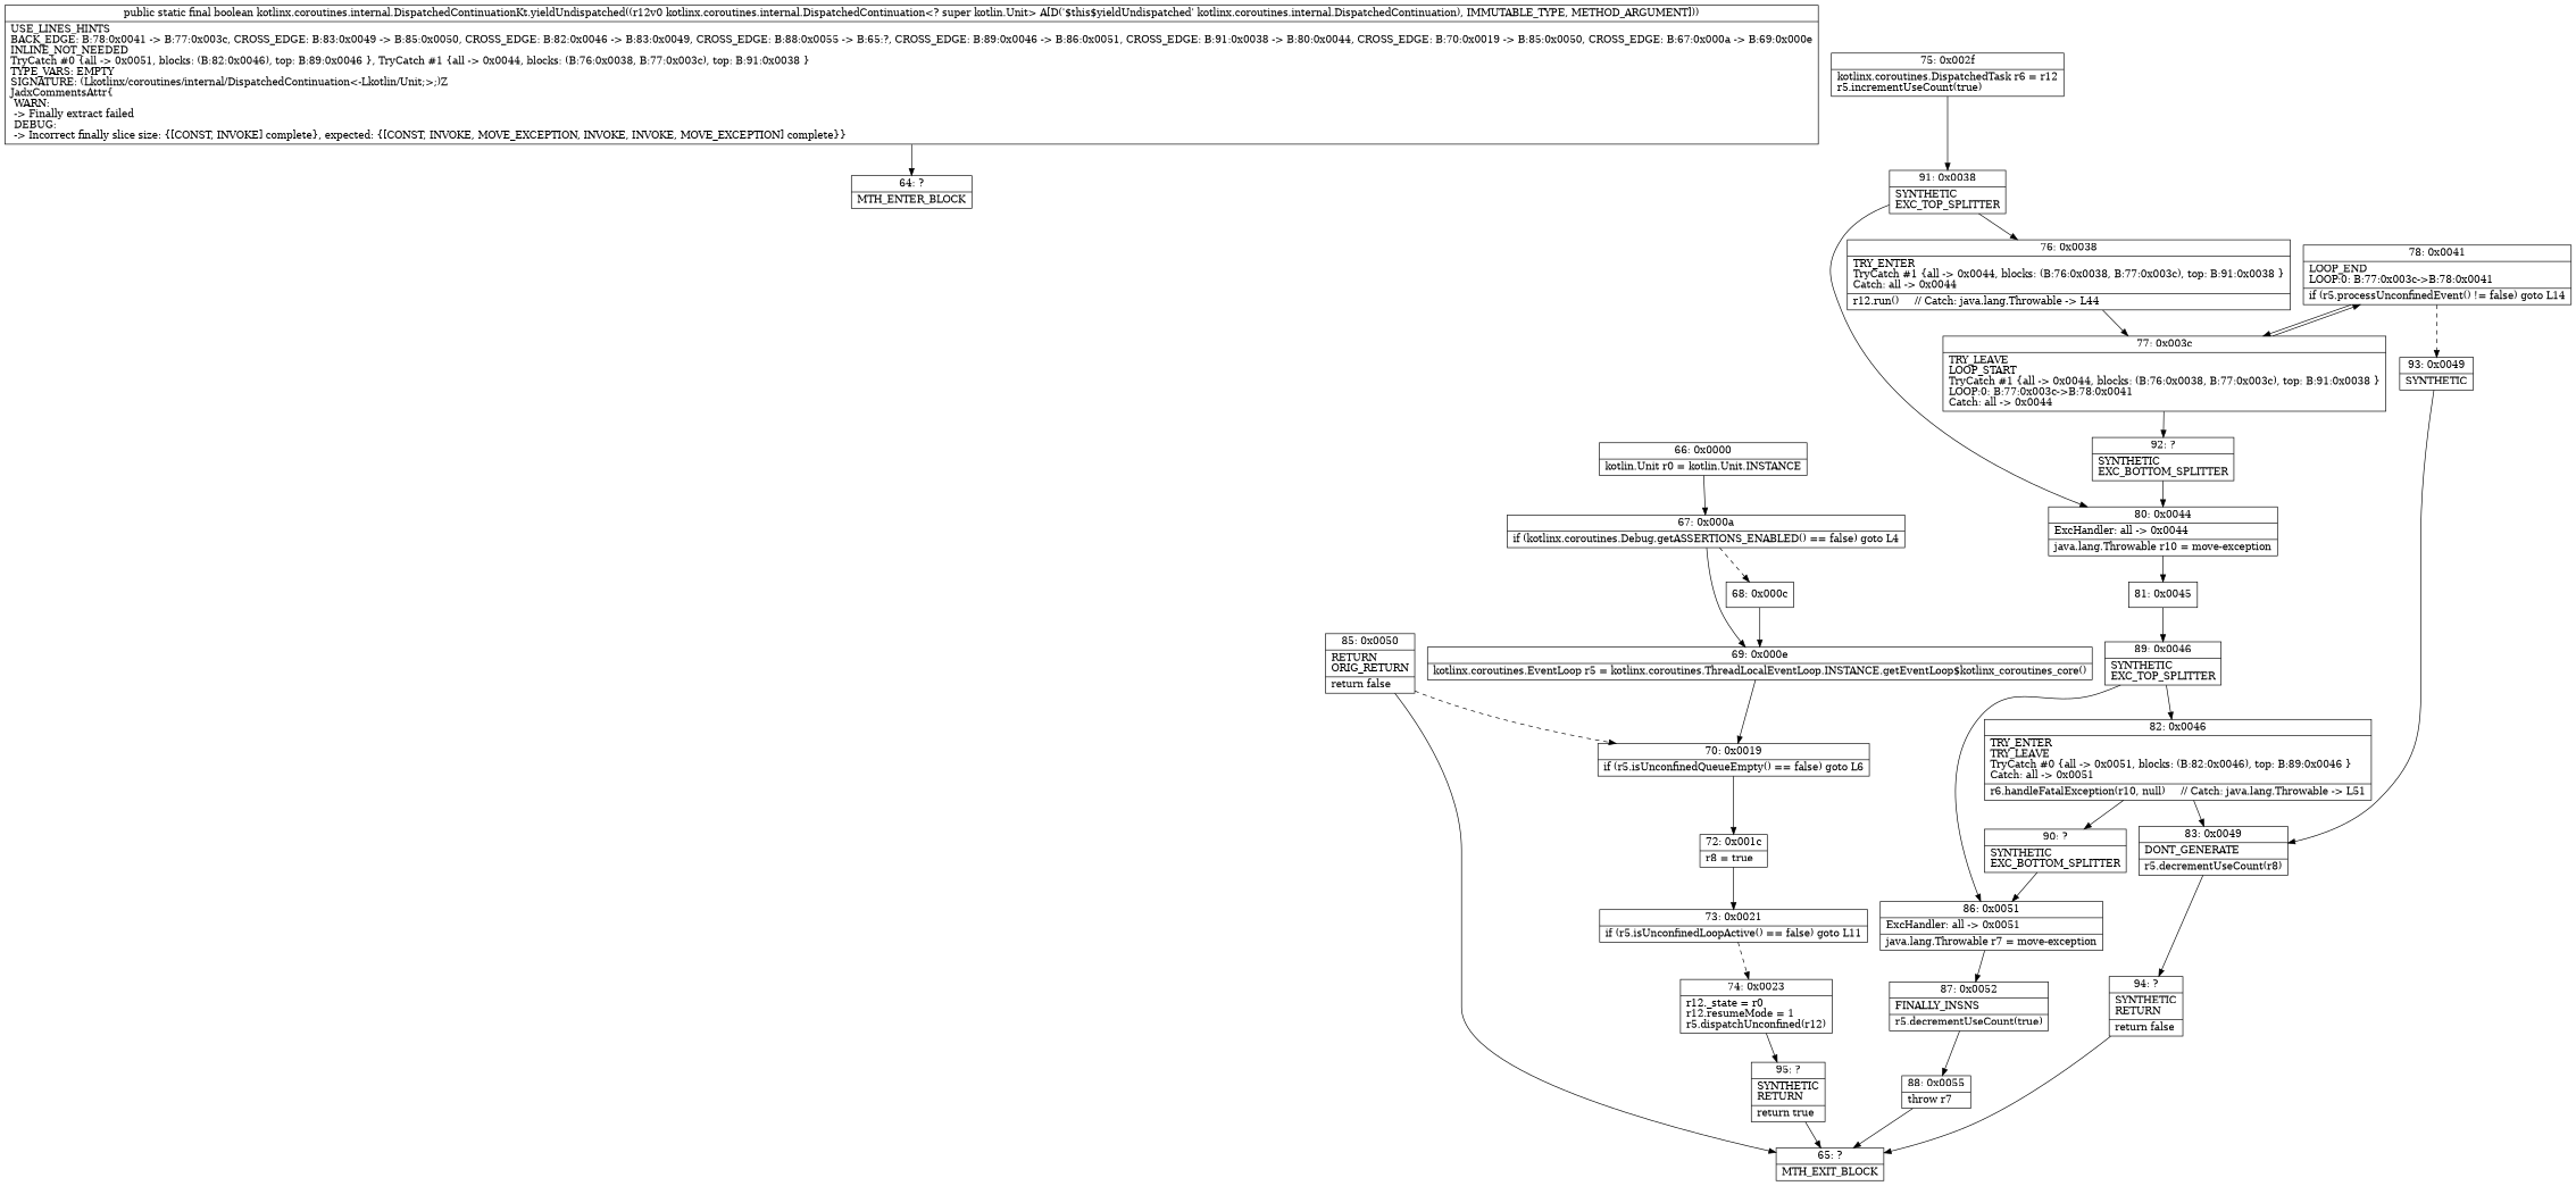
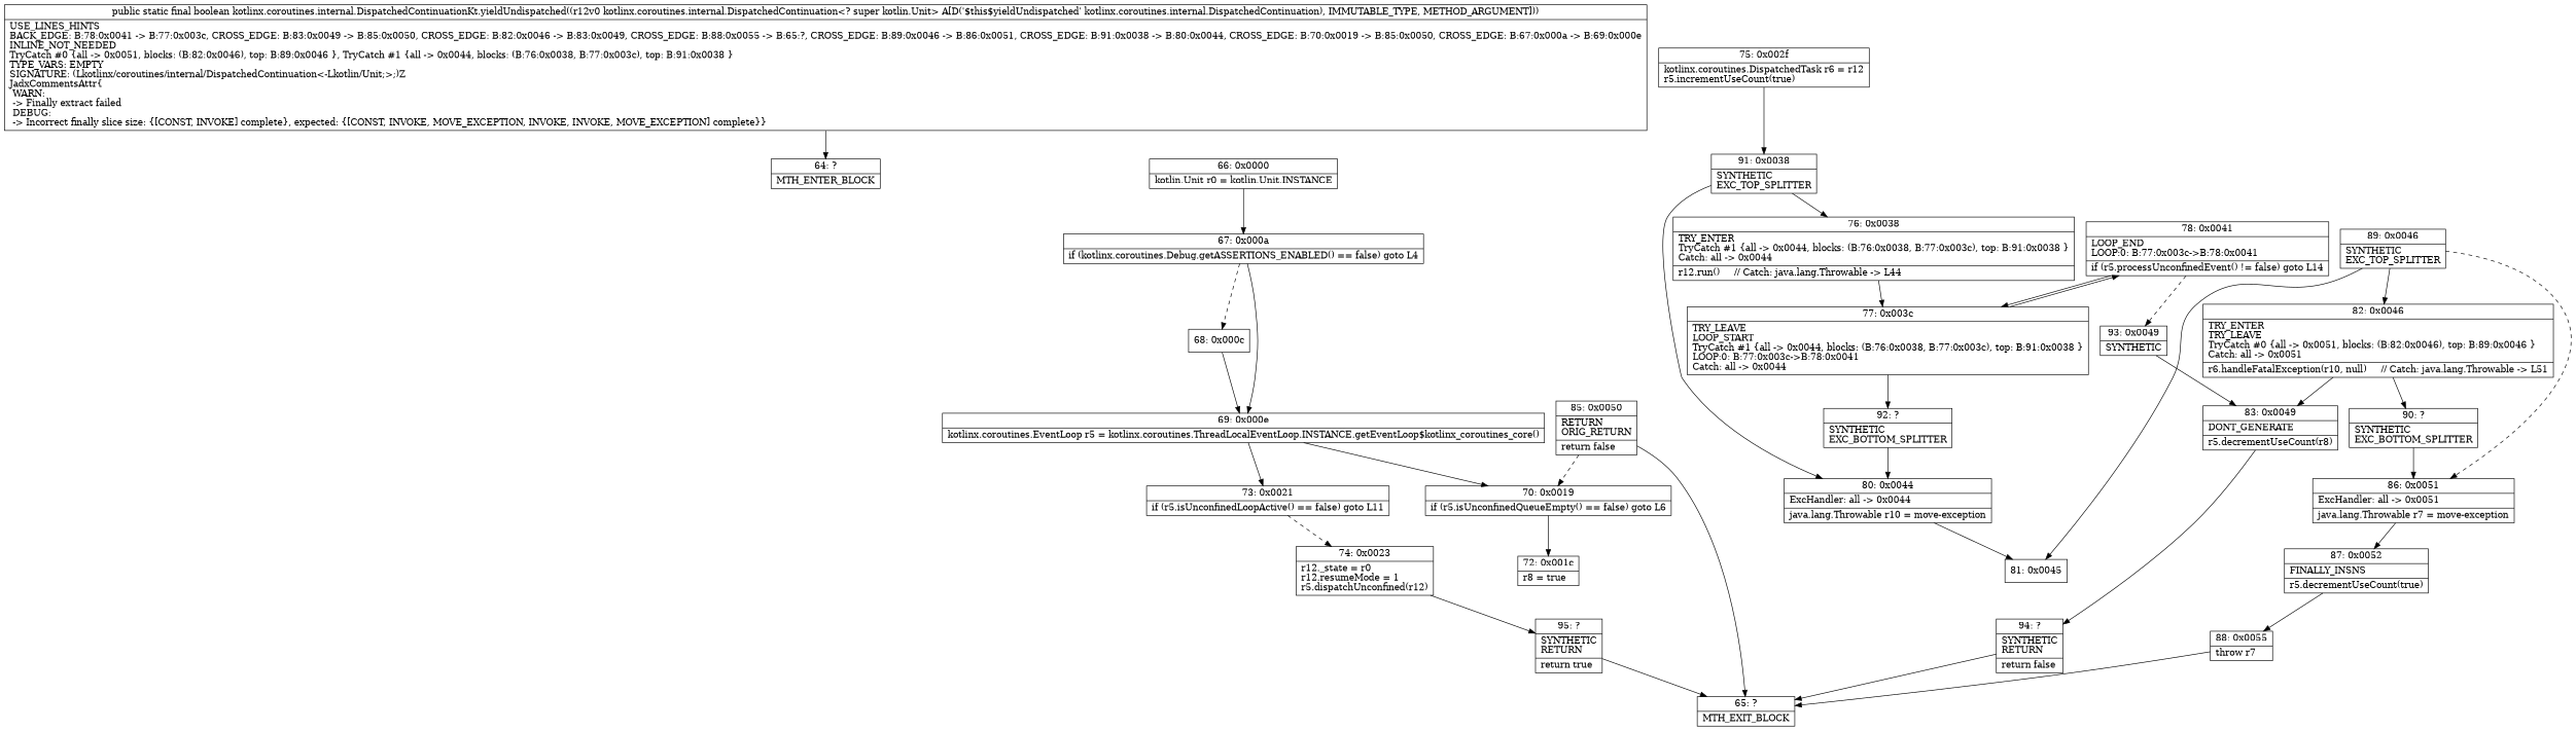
  digraph {
    node [shape=record]
    n1 [label="{64\:\ ?|MTH_ENTER_BLOCK\l}"]
    n2 [label="{66\:\ 0x0000|kotlin.Unit r0 = kotlin.Unit.INSTANCE\l}"]
    n3 [label="{67\:\ 0x000a|if (kotlinx.coroutines.Debug.getASSERTIONS_ENABLED() == false) goto L4\l}"]
    n4 [label="{68\:\ 0x000c}"]
    n5 [label="{69\:\ 0x000e|kotlinx.coroutines.EventLoop r5 = kotlinx.coroutines.ThreadLocalEventLoop.INSTANCE.getEventLoop$kotlinx_coroutines_core()\l}"]
    n6 [label="{70\:\ 0x0019|if (r5.isUnconfinedQueueEmpty() == false) goto L6\l}"]
    n7 [label="{72\:\ 0x001c|r8 = true\l}"]
    n8 [label="{73\:\ 0x0021|if (r5.isUnconfinedLoopActive() == false) goto L11\l}"]
    n9 [label="{85\:\ 0x0050|RETURN\lORIG_RETURN\l|return false\l}"]
    n10 [label="{65\:\ ?|MTH_EXIT_BLOCK\l}"]
    n11 [label="{74\:\ 0x0023|r12._state = r0\lr12.resumeMode = 1\lr5.dispatchUnconfined(r12)\l}"]
    n12 [label="{95\:\ ?|SYNTHETIC\lRETURN\l|return true\l}"]
    n13 [label="{75\:\ 0x002f|kotlinx.coroutines.DispatchedTask r6 = r12\lr5.incrementUseCount(true)\l}"]
    n14 [label="{91\:\ 0x0038|SYNTHETIC\lEXC_TOP_SPLITTER\l}"]
    n15 [label="{76\:\ 0x0038|TRY_ENTER\lTryCatch #1 \{all \-\> 0x0044, blocks: (B:76:0x0038, B:77:0x003c), top: B:91:0x0038 \}\lCatch: all \-\> 0x0044\l|r12.run()     \/\/ Catch: java.lang.Throwable \-\> L44\l}"]
    n16 [label="{80\:\ 0x0044|ExcHandler: all \-\> 0x0044\l|java.lang.Throwable r10 = move\-exception\l}"]
    n17 [label="{77\:\ 0x003c|TRY_LEAVE\lLOOP_START\lTryCatch #1 \{all \-\> 0x0044, blocks: (B:76:0x0038, B:77:0x003c), top: B:91:0x0038 \}\lLOOP:0: B:77:0x003c\-\>B:78:0x0041\lCatch: all \-\> 0x0044\l}"]
    n18 [label="{81\:\ 0x0045}"]
    n19 [label="{78\:\ 0x0041|LOOP_END\lLOOP:0: B:77:0x003c\-\>B:78:0x0041\l|if (r5.processUnconfinedEvent() != false) goto L14\l}"]
    n20 [label="{92\:\ ?|SYNTHETIC\lEXC_BOTTOM_SPLITTER\l}"]
    n21 [label="{93\:\ 0x0049|SYNTHETIC\l}"]
    n22 [label="{83\:\ 0x0049|DONT_GENERATE\l|r5.decrementUseCount(r8)\l}"]
    n23 [label="{94\:\ ?|SYNTHETIC\lRETURN\l|return false\l}"]
    n24 [label="{89\:\ 0x0046|SYNTHETIC\lEXC_TOP_SPLITTER\l}"]
    n25 [label="{82\:\ 0x0046|TRY_ENTER\lTRY_LEAVE\lTryCatch #0 \{all \-\> 0x0051, blocks: (B:82:0x0046), top: B:89:0x0046 \}\lCatch: all \-\> 0x0051\l|r6.handleFatalException(r10, null)     \/\/ Catch: java.lang.Throwable \-\> L51\l}"]
    n26 [label="{86\:\ 0x0051|ExcHandler: all \-\> 0x0051\l|java.lang.Throwable r7 = move\-exception\l}"]
    n27 [label="{90\:\ ?|SYNTHETIC\lEXC_BOTTOM_SPLITTER\l}"]
    n28 [label="{87\:\ 0x0052|FINALLY_INSNS\l|r5.decrementUseCount(true)\l}"]
    n29 [label="{88\:\ 0x0055|throw r7\l}"]
    n30 [label="{public static final boolean kotlinx.coroutines.internal.DispatchedContinuationKt.yieldUndispatched((r12v0 kotlinx.coroutines.internal.DispatchedContinuation\<? super kotlin.Unit\> A[D('$this$yieldUndispatched' kotlinx.coroutines.internal.DispatchedContinuation), IMMUTABLE_TYPE, METHOD_ARGUMENT]))  | USE_LINES_HINTS\lBACK_EDGE: B:78:0x0041 \-\> B:77:0x003c, CROSS_EDGE: B:83:0x0049 \-\> B:85:0x0050, CROSS_EDGE: B:82:0x0046 \-\> B:83:0x0049, CROSS_EDGE: B:88:0x0055 \-\> B:65:?, CROSS_EDGE: B:89:0x0046 \-\> B:86:0x0051, CROSS_EDGE: B:91:0x0038 \-\> B:80:0x0044, CROSS_EDGE: B:70:0x0019 \-\> B:85:0x0050, CROSS_EDGE: B:67:0x000a \-\> B:69:0x000e\lINLINE_NOT_NEEDED\lTryCatch #0 \{all \-\> 0x0051, blocks: (B:82:0x0046), top: B:89:0x0046 \}, TryCatch #1 \{all \-\> 0x0044, blocks: (B:76:0x0038, B:77:0x003c), top: B:91:0x0038 \}\lTYPE_VARS: EMPTY\lSIGNATURE: (Lkotlinx\/coroutines\/internal\/DispatchedContinuation\<\-Lkotlin\/Unit;\>;)Z\lJadxCommentsAttr\{\l WARN: \l \-\> Finally extract failed\l DEBUG: \l \-\> Incorrect finally slice size: \{[CONST, INVOKE] complete\}, expected: \{[CONST, INVOKE, MOVE_EXCEPTION, INVOKE, INVOKE, MOVE_EXCEPTION] complete\}\}\l}"]
    n2 -> n3
    n3 -> n4 [style=dashed]
    n3 -> n5
    n4 -> n5
    n5 -> n6
    n6 -> n7
-   n7 -> n8
+   n5 -> n8
    n8 -> n11 [style=dashed]
    n9 -> n6 [style=dashed]
    n9 -> n10
    n11 -> n12
    n12 -> n10
    n13 -> n14
    n14 -> n15
    n14 -> n16
    n15 -> n17
    n16 -> n18
    n17 -> n19
    n17 -> n20
-   n18 -> n24
+   n24 -> n18
    n19 -> n17
    n19 -> n21 [style=dashed]
    n20 -> n16
    n21 -> n22
    n22 -> n23
    n23 -> n10
    n24 -> n25
-   n24 -> n26
+   n24 -> n26 [style=dashed]
    n25 -> n22
    n25 -> n27
    n26 -> n28
    n27 -> n26
    n28 -> n29
    n29 -> n10
    n30 -> n1
  }
